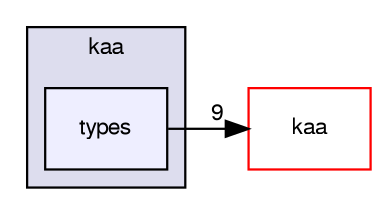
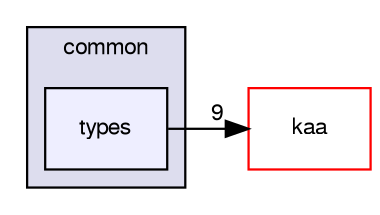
  digraph {
    compound=true
    rankdir=LR
    node [fontname=FreeSans fontsize=10 shape=box]
    n1 [fillcolor="#eeeeff" label=types pencolor=black style=filled]
    n2 [color=red label=kaa]
    subgraph cluster_1 {
      bgcolor="#ddddee"
      fontname=FreeSans
      fontsize=10
-     label=kaa
+     label=common
      pencolor=black
      n1
    }
    n1 -> n2 [headlabel=9 labeldistance=1.5 labelfontname=FreeSans labelfontsize=10]
  }
